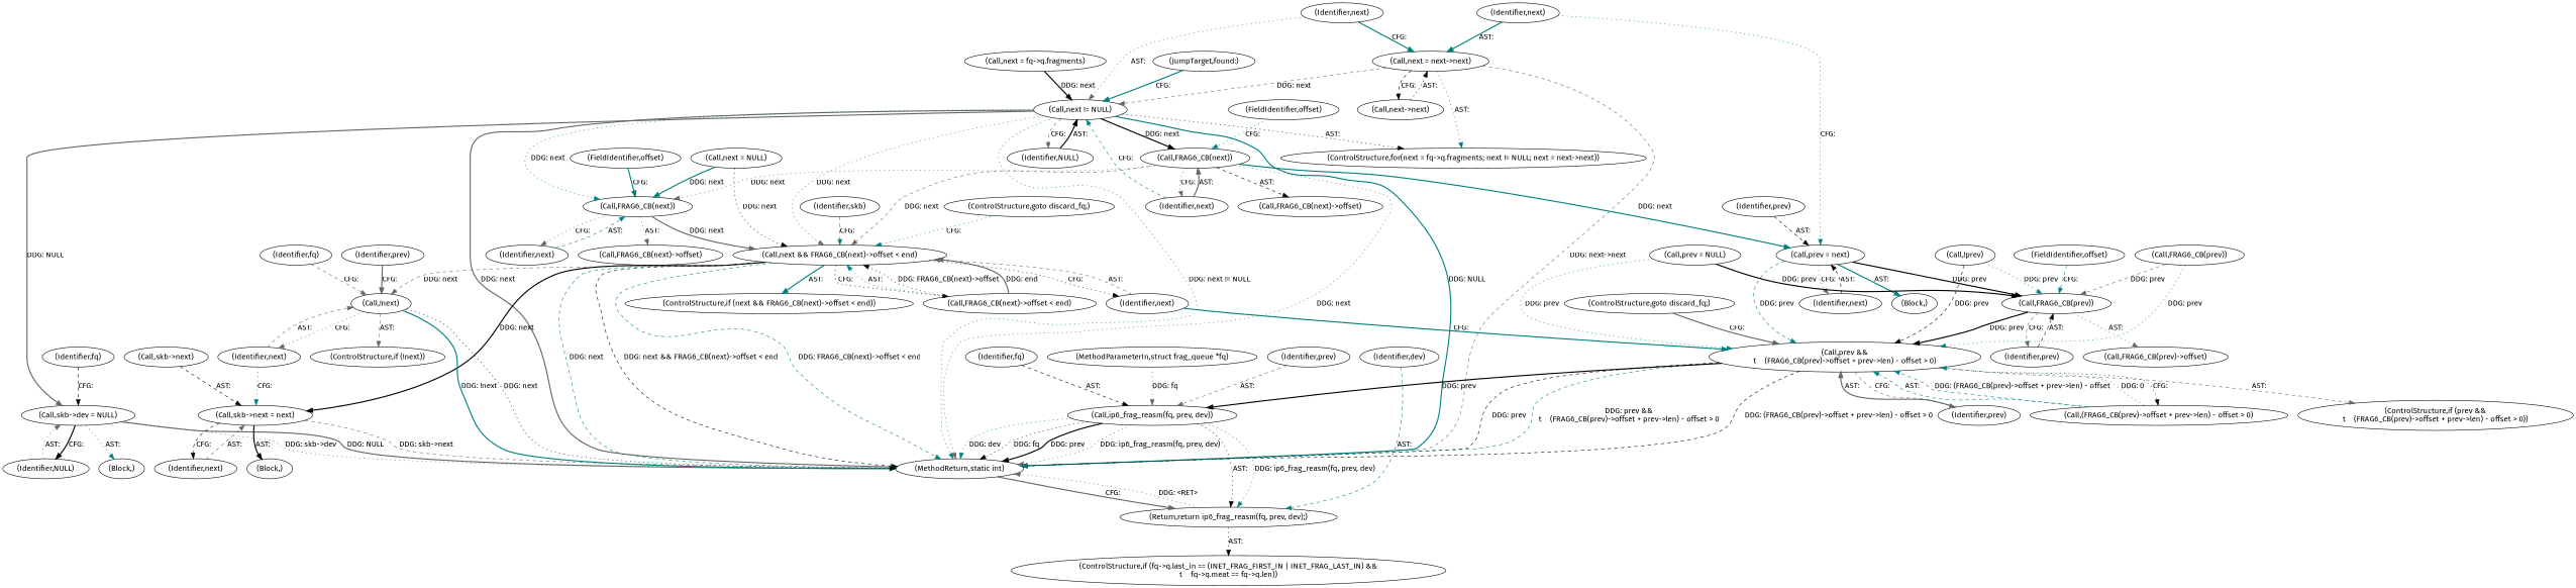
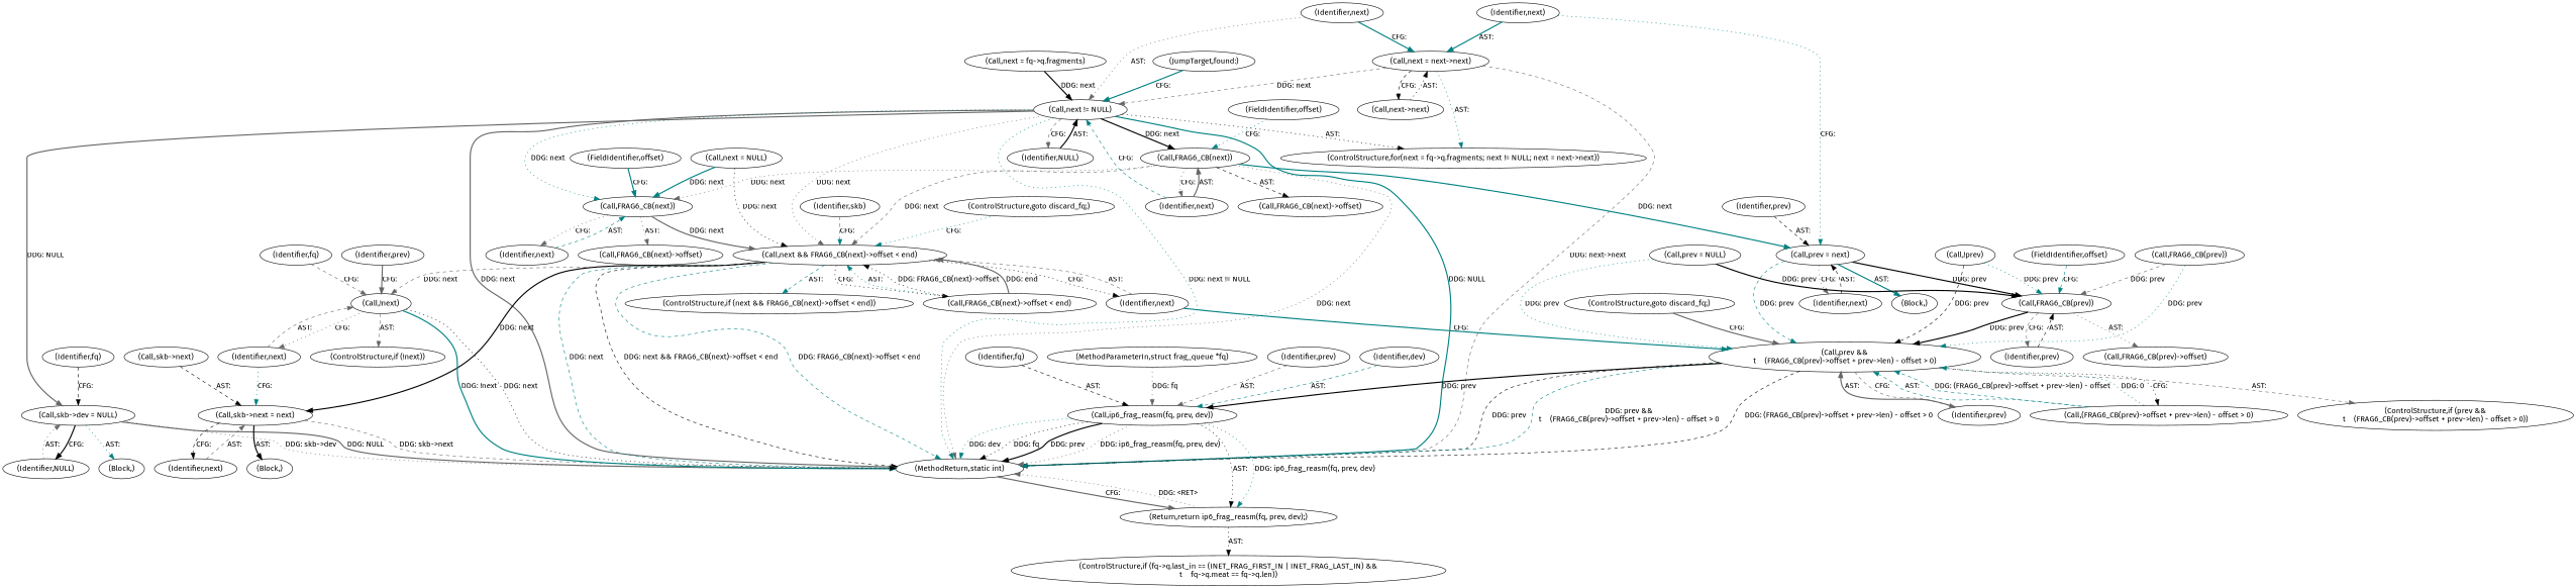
  digraph {
    fontname="Fira Sans"
    node [fontname="Fira Sans"]
    edge [color=gray40 fontname="Fira Sans" style=dotted]
    n1 [label="(Call,next = next->next)"]
    n2 [label="(Call,next != NULL)"]
    n3 [label="(MethodReturn,static int)"]
    n4 [label="(Call,next->next)"]
    n5 [label="(ControlStructure,for(next = fq->q.fragments; next != NULL; next = next->next))"]
    n6 [label="(Call,FRAG6_CB(next))"]
    n7 [label="(Call,next && FRAG6_CB(next)->offset < end)"]
    n8 [label="(Call,FRAG6_CB(next))"]
    n9 [label="(Call,skb->dev = NULL)"]
    n10 [label="(Identifier,NULL)"]
    n11 [label="(Return,return ip6_frag_reasm(fq, prev, dev);)"]
    n12 [label="(Call,prev = next)"]
    n13 [label="(Call,FRAG6_CB(next)->offset)"]
    n14 [label="(Identifier,next)"]
    n15 [label="(Call,skb->next = next)"]
    n16 [label="(Call,!next)"]
    n17 [label="(ControlStructure,if (next && FRAG6_CB(next)->offset < end))"]
    n18 [label="(Identifier,next)"]
    n19 [label="(Call,FRAG6_CB(next)->offset < end)"]
    n20 [label="(Identifier,next)"]
    n21 [label="(Call,FRAG6_CB(next)->offset)"]
    n22 [label="(Block,)"]
    n23 [label="(Identifier,NULL)"]
    n24 [label="(Call,prev &&\n\t    (FRAG6_CB(prev)->offset + prev->len) - offset > 0)"]
    n25 [label="(Call,FRAG6_CB(prev))"]
    n26 [label="(Identifier,next)"]
    n27 [label="(Block,)"]
    n28 [label="(Call,ip6_frag_reasm(fq, prev, dev))"]
    n29 [label="(Identifier,prev)"]
    n30 [label="(Call,(FRAG6_CB(prev)->offset + prev->len) - offset > 0)"]
    n31 [label="(ControlStructure,if (prev &&\n\t    (FRAG6_CB(prev)->offset + prev->len) - offset > 0))"]
    n32 [label="(Identifier,prev)"]
    n33 [label="(Call,FRAG6_CB(prev)->offset)"]
    n34 [label="(ControlStructure,if (fq->q.last_in == (INET_FRAG_FIRST_IN | INET_FRAG_LAST_IN) &&\n\t    fq->q.meat == fq->q.len))"]
    n35 [label="(Identifier,dev)"]
    n36 [label="(Identifier,next)"]
    n37 [label="(Block,)"]
    n38 [label="(ControlStructure,if (!next))"]
    n39 [label="(Identifier,next)"]
    n40 [label="(JumpTarget,found:)"]
    n41 [label="(Call,FRAG6_CB(prev))"]
    n42 [label="(Identifier,skb)"]
    n43 [label="(Call,next = NULL)"]
    n44 [label="(FieldIdentifier,offset)"]
    n45 [label="(Call,next = fq->q.fragments)"]
    n46 [label="(Identifier,prev)"]
    n47 [label="(Identifier,next)"]
    n48 [label="(Identifier,prev)"]
    n49 [label="(ControlStructure,goto discard_fq;)"]
    n50 [label="(ControlStructure,goto discard_fq;)"]
    n51 [label="(FieldIdentifier,offset)"]
    n52 [label="(Call,skb->next)"]
    n53 [label="(Identifier,fq)"]
    n54 [label="(Identifier,prev)"]
    n55 [label="(Identifier,fq)"]
    n56 [label="(Call,prev = NULL)"]
    n57 [label="(MethodParameterIn,struct frag_queue *fq)"]
    n58 [label="(Call,!prev)"]
    n59 [label="(Identifier,fq)"]
    n60 [label="(FieldIdentifier,offset)"]
    n61 [label="(Identifier,next)"]
    n1 -> n2 [label="DDG: next" style=dashed]
    n1 -> n3 [label="DDG: next->next" style=dashed]
    n1 -> n4 [color=black label="CFG: " style=dashed]
    n1 -> n5 [color=teal label="AST: "]
    n2 -> n3 [color=teal label="DDG: next != NULL"]
    n2 -> n3 [color=teal label="DDG: NULL" style=bold]
    n2 -> n3 [label="DDG: next" style=bold]
    n2 -> n5 [color=black label="AST: "]
    n2 -> n6 [color=black label="DDG: next" style=bold]
    n2 -> n7 [label="DDG: next"]
    n2 -> n8 [color=teal label="DDG: next"]
    n2 -> n9 [label="DDG: NULL" style=bold]
    n2 -> n10 [label="CFG: " style=dashed]
    n3 -> n11 [label="CFG: " style=bold]
    n4 -> n1 [color=black label="AST: "]
    n6 -> n3 [label="DDG: next"]
    n6 -> n7 [label="DDG: next" style=dashed]
    n6 -> n8 [label="DDG: next"]
    n6 -> n12 [color=teal label="DDG: next" style=bold]
    n6 -> n13 [color=black label="AST: " style=dashed]
    n6 -> n14 [label="CFG: "]
    n7 -> n3 [color=teal label="DDG: next" style=dashed]
    n7 -> n3 [color=black label="DDG: next && FRAG6_CB(next)->offset < end" style=dashed]
    n7 -> n3 [color=teal label="DDG: FRAG6_CB(next)->offset < end" style=dashed]
    n7 -> n15 [color=black label="DDG: next" style=bold]
    n7 -> n16 [label="DDG: next" style=dashed]
-   n7 -> n17 [color=teal label="AST: " style=bold]
+   n7 -> n17 [color=teal label="AST: " style=dashed]
    n7 -> n18 [color=black label="CFG: "]
    n7 -> n19 [color=black label="CFG: "]
    n8 -> n7 [label="DDG: next" style=bold]
    n8 -> n20 [label="CFG: "]
    n8 -> n21 [label="AST: "]
    n9 -> n3 [label="DDG: skb->dev"]
    n9 -> n3 [label="DDG: NULL" style=bold]
    n9 -> n22 [color=teal label="AST: "]
    n9 -> n23 [color=black label="CFG: " style=bold]
    n10 -> n2 [color=black label="AST: " style=bold]
    n11 -> n3 [label="DDG: <RET>"]
    n11 -> n34 [color=black label="AST: "]
    n12 -> n24 [color=teal label="DDG: prev" style=dashed]
    n12 -> n25 [color=black label="DDG: prev" style=bold]
    n12 -> n26 [label="CFG: "]
    n12 -> n27 [color=teal label="AST: " style=bold]
    n14 -> n2 [color=teal label="CFG: " style=dashed]
    n14 -> n6 [label="AST: " style=bold]
    n15 -> n3 [label="DDG: skb->next" style=dashed]
    n15 -> n36 [color=black label="CFG: " style=dashed]
    n15 -> n37 [color=black label="AST: " style=bold]
    n16 -> n3 [color=teal label="DDG: !next" style=bold]
    n16 -> n3 [color=black label="DDG: next"]
    n16 -> n38 [label="AST: " style=dashed]
    n16 -> n39 [label="CFG: "]
    n18 -> n7 [label="AST: " style=dashed]
    n18 -> n24 [color=teal label="CFG: " style=bold]
    n19 -> n7 [color=teal label="AST: "]
    n19 -> n7 [color=black label="DDG: FRAG6_CB(next)->offset"]
    n19 -> n7 [label="DDG: end" style=bold]
    n20 -> n8 [color=teal label="AST: " style=dashed]
    n23 -> n9 [label="AST: "]
    n24 -> n3 [color=black label="DDG: (FRAG6_CB(prev)->offset + prev->len) - offset > 0" style=dashed]
    n24 -> n3 [color=black label="DDG: prev" style=dashed]
    n24 -> n3 [color=teal label="DDG: prev &&\n\t    (FRAG6_CB(prev)->offset + prev->len) - offset > 0" style=dashed]
    n24 -> n28 [color=black label="DDG: prev" style=bold]
    n24 -> n29 [label="CFG: " style=dashed]
    n24 -> n30 [color=black label="CFG: "]
    n24 -> n31 [label="AST: " style=dashed]
    n25 -> n24 [color=black label="DDG: prev" style=bold]
    n25 -> n32 [label="CFG: " style=dashed]
    n25 -> n33 [label="AST: "]
    n26 -> n12 [color=black label="AST: " style=dashed]
    n28 -> n3 [label="DDG: ip6_frag_reasm(fq, prev, dev)"]
    n28 -> n3 [color=teal label="DDG: dev"]
    n28 -> n3 [color=black label="DDG: fq"]
    n28 -> n3 [color=black label="DDG: prev" style=bold]
    n28 -> n11 [color=black label="AST: "]
    n28 -> n11 [color=teal label="DDG: ip6_frag_reasm(fq, prev, dev)"]
    n29 -> n24 [label="AST: " style=bold]
    n30 -> n24 [color=teal label="AST: " style=dashed]
    n30 -> n24 [color=teal label="DDG: (FRAG6_CB(prev)->offset + prev->len) - offset" style=dashed]
    n30 -> n24 [color=teal label="DDG: 0"]
    n32 -> n25 [color=black label="AST: " style=dashed]
-   n35 -> n11 [color=teal label="AST: " style=dashed]
+   n35 -> n28 [color=teal label="AST: " style=dashed]
    n36 -> n15 [label="AST: " style=dashed]
    n39 -> n15 [color=teal label="CFG: "]
    n39 -> n16 [label="AST: " style=dashed]
    n40 -> n2 [color=teal label="CFG: " style=bold]
    n41 -> n24 [color=teal label="DDG: prev"]
    n41 -> n25 [label="DDG: prev" style=dashed]
    n42 -> n7 [color=teal label="CFG: " style=dashed]
    n43 -> n7 [color=black label="DDG: next"]
    n43 -> n8 [color=teal label="DDG: next" style=bold]
    n44 -> n25 [color=teal label="CFG: " style=dashed]
    n45 -> n2 [color=black label="DDG: next" style=bold]
    n46 -> n28 [label="AST: " style=dashed]
    n47 -> n1 [color=teal label="CFG: " style=bold]
    n47 -> n2 [label="AST: "]
    n48 -> n12 [color=black label="AST: " style=dashed]
    n49 -> n7 [color=teal label="CFG: "]
    n50 -> n24 [label="CFG: " style=bold]
    n51 -> n6 [color=teal label="CFG: "]
    n52 -> n15 [color=black label="AST: " style=dashed]
    n53 -> n28 [color=black label="AST: " style=dashed]
    n54 -> n16 [label="CFG: " style=bold]
    n55 -> n9 [color=black label="CFG: " style=dashed]
    n56 -> n24 [color=teal label="DDG: prev"]
    n56 -> n25 [color=black label="DDG: prev" style=bold]
    n57 -> n28 [label="DDG: fq"]
    n58 -> n24 [color=black label="DDG: prev" style=dashed]
    n58 -> n25 [color=teal label="DDG: prev"]
    n59 -> n16 [label="CFG: " style=dashed]
    n60 -> n8 [color=teal label="CFG: " style=bold]
    n61 -> n1 [color=teal label="AST: " style=bold]
    n61 -> n12 [color=teal label="CFG: "]
  }
